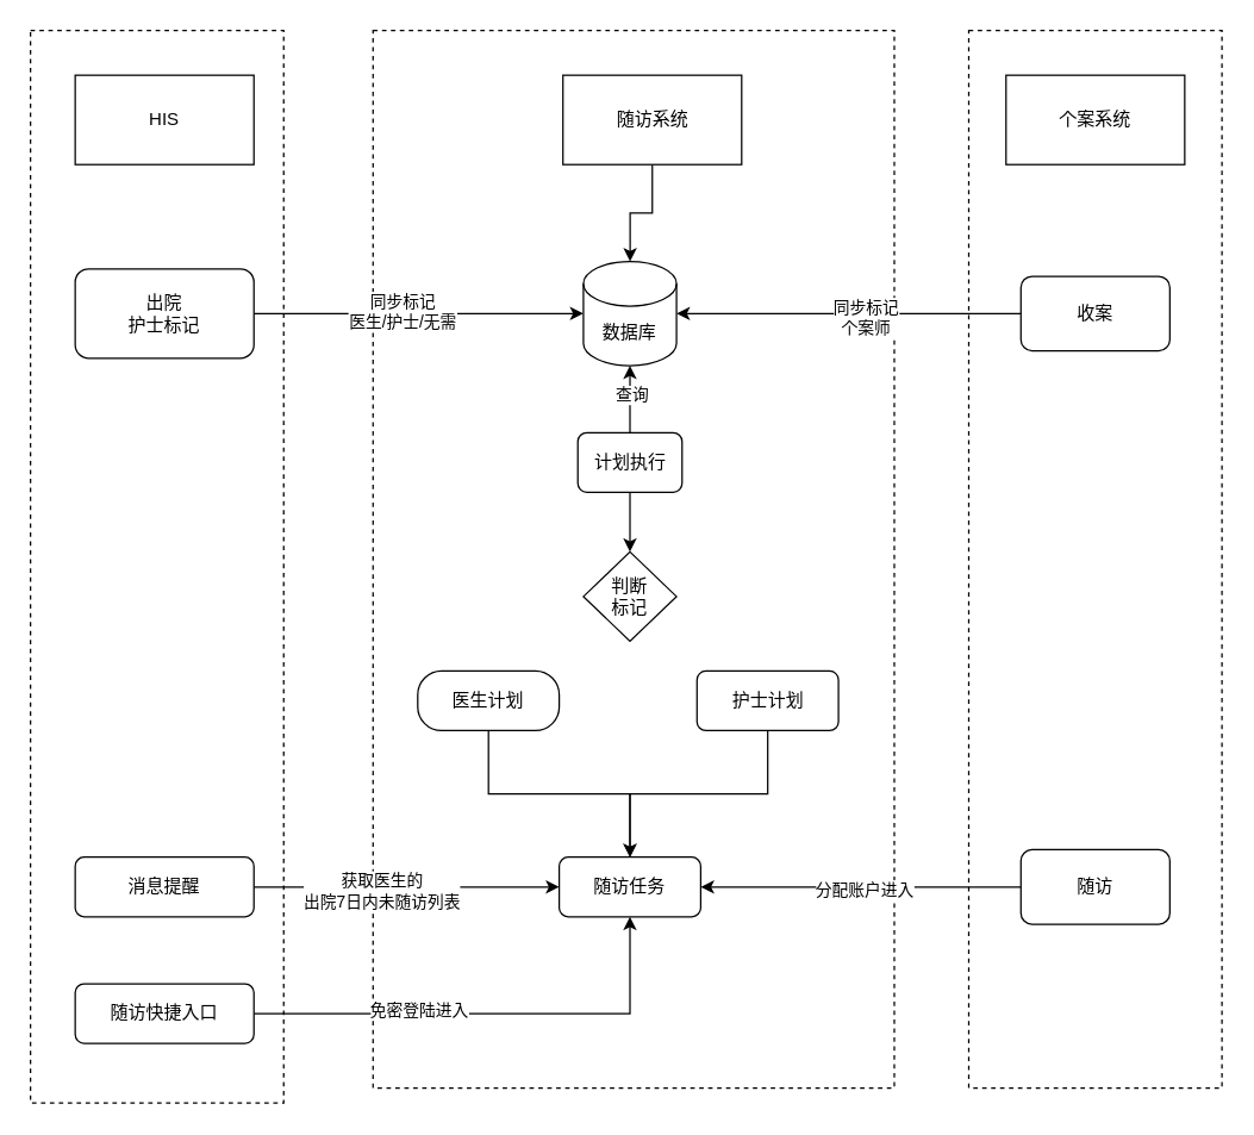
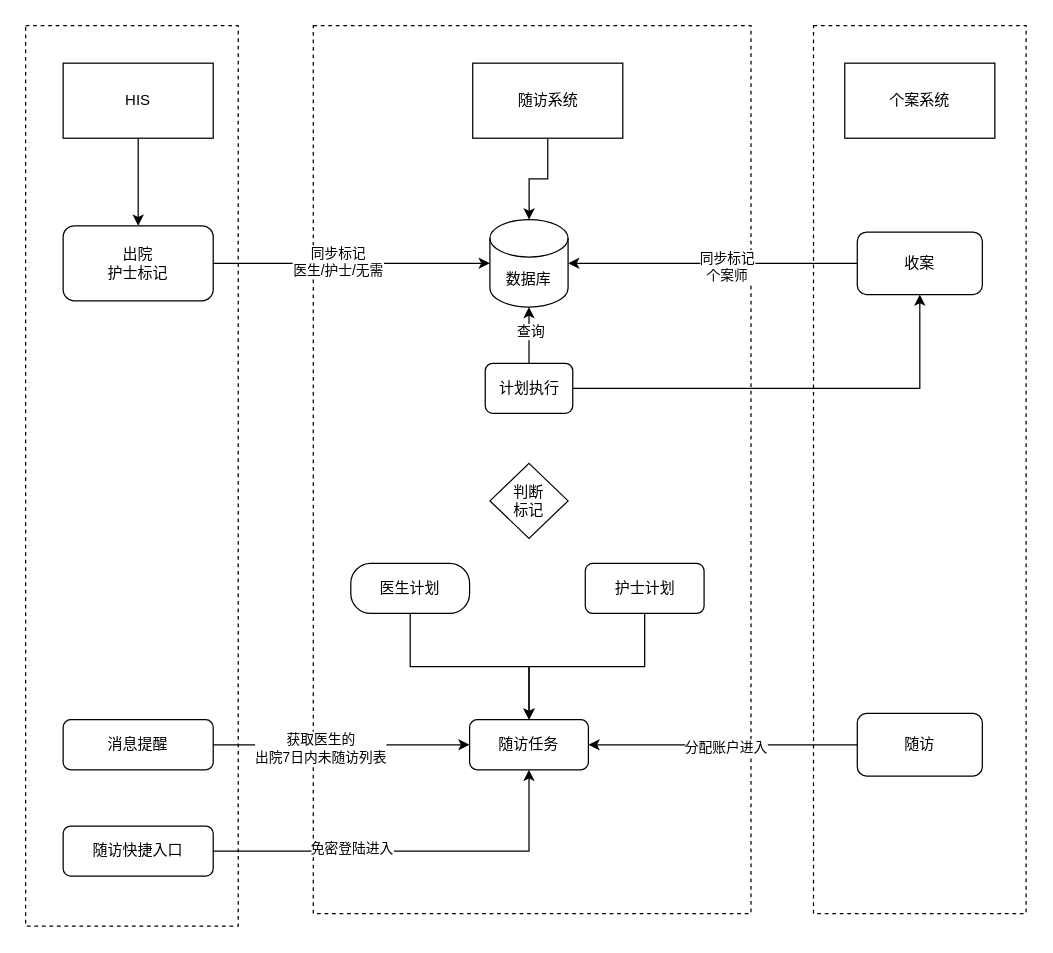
  <mxCell id="0" />
  <mxCell id="1" parent="0" />
  <mxCell id="2" value="" style="rounded=0;whiteSpace=wrap;html=1;dashed=1;" vertex="1" parent="1"><mxGeometry x="650" y="20" width="170" height="710" as="geometry" /></mxCell>
  <mxCell id="3" value="" style="rounded=0;whiteSpace=wrap;html=1;dashed=1;" vertex="1" parent="1"><mxGeometry x="250" y="20" width="350" height="710" as="geometry" /></mxCell>
  <mxCell id="4" value="" style="rounded=0;whiteSpace=wrap;html=1;dashed=1;" vertex="1" parent="1"><mxGeometry x="20" y="20" width="170" height="720" as="geometry" /></mxCell>
  <mxCell id="5" style="edgeStyle=orthogonalEdgeStyle;rounded=0;orthogonalLoop=1;jettySize=auto;html=1;" edge="1" parent="1" source="7" target="10"><mxGeometry relative="1" as="geometry" /></mxCell>
  <mxCell id="6" value="同步标记&lt;div&gt;医生/护士/无需&lt;/div&gt;" style="edgeLabel;html=1;align=center;verticalAlign=middle;resizable=0;points=[];" vertex="1" connectable="0" parent="5"><mxGeometry x="-0.103" y="2" relative="1" as="geometry"><mxPoint as="offset" /></mxGeometry></mxCell>
  <mxCell id="7" value="出院&lt;div&gt;护士标记&lt;/div&gt;" style="rounded=1;whiteSpace=wrap;html=1;" vertex="1" parent="1"><mxGeometry x="50" y="180" width="120" height="60" as="geometry" /></mxCell>
+ <mxCell id="8" style="edgeStyle=orthogonalEdgeStyle;rounded=0;orthogonalLoop=1;jettySize=auto;html=1;" edge="1" parent="1" source="9" target="7"><mxGeometry relative="1" as="geometry" /></mxCell>
  <mxCell id="9" value="HIS" style="rounded=0;whiteSpace=wrap;html=1;" vertex="1" parent="1"><mxGeometry x="50" y="50" width="120" height="60" as="geometry" /></mxCell>
  <mxCell id="10" value="数据库" style="shape=cylinder3;whiteSpace=wrap;html=1;boundedLbl=1;backgroundOutline=1;size=15;" vertex="1" parent="1"><mxGeometry x="391.25" y="175" width="62.5" height="70" as="geometry" /></mxCell>
  <mxCell id="11" style="edgeStyle=orthogonalEdgeStyle;rounded=0;orthogonalLoop=1;jettySize=auto;html=1;" edge="1" parent="1" source="12" target="10"><mxGeometry relative="1" as="geometry" /></mxCell>
  <mxCell id="12" value="随访系统" style="rounded=0;whiteSpace=wrap;html=1;" vertex="1" parent="1"><mxGeometry x="377.5" y="50" width="120" height="60" as="geometry" /></mxCell>
- <mxCell id="13" style="edgeStyle=orthogonalEdgeStyle;rounded=0;orthogonalLoop=1;jettySize=auto;html=1;entryX=0.5;entryY=0;entryDx=0;entryDy=0;" edge="1" parent="1" source="14" target="17"><mxGeometry relative="1" as="geometry" /></mxCell>
+ <mxCell id="13" style="edgeStyle=orthogonalEdgeStyle;rounded=0;orthogonalLoop=1;jettySize=auto;html=1;" edge="1" parent="1" source="14" target="28"><mxGeometry relative="1" as="geometry" /></mxCell>
  <mxCell id="14" value="计划执行" style="rounded=1;whiteSpace=wrap;html=1;" vertex="1" parent="1"><mxGeometry x="387.5" y="290" width="70" height="40" as="geometry" /></mxCell>
  <mxCell id="15" style="edgeStyle=orthogonalEdgeStyle;rounded=0;orthogonalLoop=1;jettySize=auto;html=1;entryX=0.5;entryY=0;entryDx=0;entryDy=0;" edge="1" parent="1" source="16" target="20"><mxGeometry relative="1" as="geometry" /></mxCell>
  <mxCell id="16" value="医生计划" style="rounded=1;whiteSpace=wrap;html=1;arcSize=40;" vertex="1" parent="1"><mxGeometry x="280" y="450" width="95" height="40" as="geometry" /></mxCell>
  <mxCell id="17" value="判断&lt;div&gt;标记&lt;/div&gt;" style="rhombus;whiteSpace=wrap;html=1;" vertex="1" parent="1"><mxGeometry x="391.25" y="370" width="62.5" height="60" as="geometry" /></mxCell>
  <mxCell id="18" style="edgeStyle=orthogonalEdgeStyle;rounded=0;orthogonalLoop=1;jettySize=auto;html=1;" edge="1" parent="1" source="19" target="20"><mxGeometry relative="1" as="geometry" /></mxCell>
  <mxCell id="19" value="护士计划" style="rounded=1;whiteSpace=wrap;html=1;" vertex="1" parent="1"><mxGeometry x="467.5" y="450" width="95" height="40" as="geometry" /></mxCell>
  <mxCell id="20" value="随访任务" style="rounded=1;whiteSpace=wrap;html=1;" vertex="1" parent="1"><mxGeometry x="375" y="575" width="95" height="40" as="geometry" /></mxCell>
  <mxCell id="21" style="edgeStyle=orthogonalEdgeStyle;rounded=0;orthogonalLoop=1;jettySize=auto;html=1;entryX=0;entryY=0.5;entryDx=0;entryDy=0;" edge="1" parent="1" source="23" target="20"><mxGeometry relative="1" as="geometry" /></mxCell>
  <mxCell id="22" value="获取医生的&lt;div&gt;出院7日内未随访列表&lt;/div&gt;" style="edgeLabel;html=1;align=center;verticalAlign=middle;resizable=0;points=[];" vertex="1" connectable="0" parent="21"><mxGeometry x="-0.17" y="-2" relative="1" as="geometry"><mxPoint as="offset" /></mxGeometry></mxCell>
  <mxCell id="23" value="消息提醒" style="rounded=1;whiteSpace=wrap;html=1;" vertex="1" parent="1"><mxGeometry x="50" y="575" width="120" height="40" as="geometry" /></mxCell>
  <mxCell id="24" style="edgeStyle=orthogonalEdgeStyle;rounded=0;orthogonalLoop=1;jettySize=auto;html=1;entryX=0.5;entryY=1;entryDx=0;entryDy=0;" edge="1" parent="1" source="26" target="20"><mxGeometry relative="1" as="geometry" /></mxCell>
  <mxCell id="25" value="免密登陆进入" style="edgeLabel;html=1;align=center;verticalAlign=middle;resizable=0;points=[];" vertex="1" connectable="0" parent="24"><mxGeometry x="-0.304" y="3" relative="1" as="geometry"><mxPoint as="offset" /></mxGeometry></mxCell>
  <mxCell id="26" value="随访快捷入口" style="rounded=1;whiteSpace=wrap;html=1;" vertex="1" parent="1"><mxGeometry x="50" y="660" width="120" height="40" as="geometry" /></mxCell>
  <mxCell id="27" value="个案系统" style="rounded=0;whiteSpace=wrap;html=1;" vertex="1" parent="1"><mxGeometry x="675" y="50" width="120" height="60" as="geometry" /></mxCell>
  <mxCell id="28" value="收案" style="rounded=1;whiteSpace=wrap;html=1;" vertex="1" parent="1"><mxGeometry x="685" y="185" width="100" height="50" as="geometry" /></mxCell>
  <mxCell id="29" style="edgeStyle=orthogonalEdgeStyle;rounded=0;orthogonalLoop=1;jettySize=auto;html=1;entryX=1;entryY=0.5;entryDx=0;entryDy=0;entryPerimeter=0;" edge="1" parent="1" source="28" target="10"><mxGeometry relative="1" as="geometry" /></mxCell>
  <mxCell id="30" value="同步标记&lt;div&gt;个案师&lt;/div&gt;" style="edgeLabel;html=1;align=center;verticalAlign=middle;resizable=0;points=[];" vertex="1" connectable="0" parent="29"><mxGeometry x="-0.09" y="2" relative="1" as="geometry"><mxPoint as="offset" /></mxGeometry></mxCell>
  <mxCell id="31" style="edgeStyle=orthogonalEdgeStyle;rounded=0;orthogonalLoop=1;jettySize=auto;html=1;entryX=0.5;entryY=1;entryDx=0;entryDy=0;entryPerimeter=0;" edge="1" parent="1" source="14" target="10"><mxGeometry relative="1" as="geometry" /></mxCell>
  <mxCell id="32" value="查询" style="edgeLabel;html=1;align=center;verticalAlign=middle;resizable=0;points=[];" vertex="1" connectable="0" parent="31"><mxGeometry x="0.166" y="-1" relative="1" as="geometry"><mxPoint as="offset" /></mxGeometry></mxCell>
  <mxCell id="33" style="edgeStyle=orthogonalEdgeStyle;rounded=0;orthogonalLoop=1;jettySize=auto;html=1;entryX=1;entryY=0.5;entryDx=0;entryDy=0;" edge="1" parent="1" source="35" target="20"><mxGeometry relative="1" as="geometry" /></mxCell>
  <mxCell id="34" value="分配账户进入" style="edgeLabel;html=1;align=center;verticalAlign=middle;resizable=0;points=[];" vertex="1" connectable="0" parent="33"><mxGeometry x="-0.012" y="1" relative="1" as="geometry"><mxPoint as="offset" /></mxGeometry></mxCell>
  <mxCell id="35" value="随访" style="rounded=1;whiteSpace=wrap;html=1;" vertex="1" parent="1"><mxGeometry x="685" y="570" width="100" height="50" as="geometry" /></mxCell>
